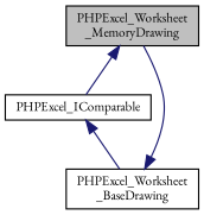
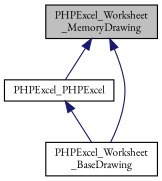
  digraph {
    fontname="EB Garamond"
    node [color=black fillcolor=white fontname="EB Garamond" fontsize=10 shape=record style=filled]
    edge [color=midnightblue dir=back fontname="EB Garamond" fontsize=10 labelfontname=Helvetica labelfontsize=10 style=solid]
    n1 [fillcolor=grey75 fontcolor=black height=0.2 label="PHPExcel_Worksheet\l_MemoryDrawing" width=0.4]
-   n2 [height=0.2 label=PHPExcel_IComparable width=0.4]
+   n2 [height=0.2 label=PHPExcel_PHPExcel width=0.4]
    n3 [height=0.2 label="PHPExcel_Worksheet\l_BaseDrawing" width=0.4]
    n1 -> n2
    n2 -> n3
-   n3 -> n1
+   n1 -> n3
  }
